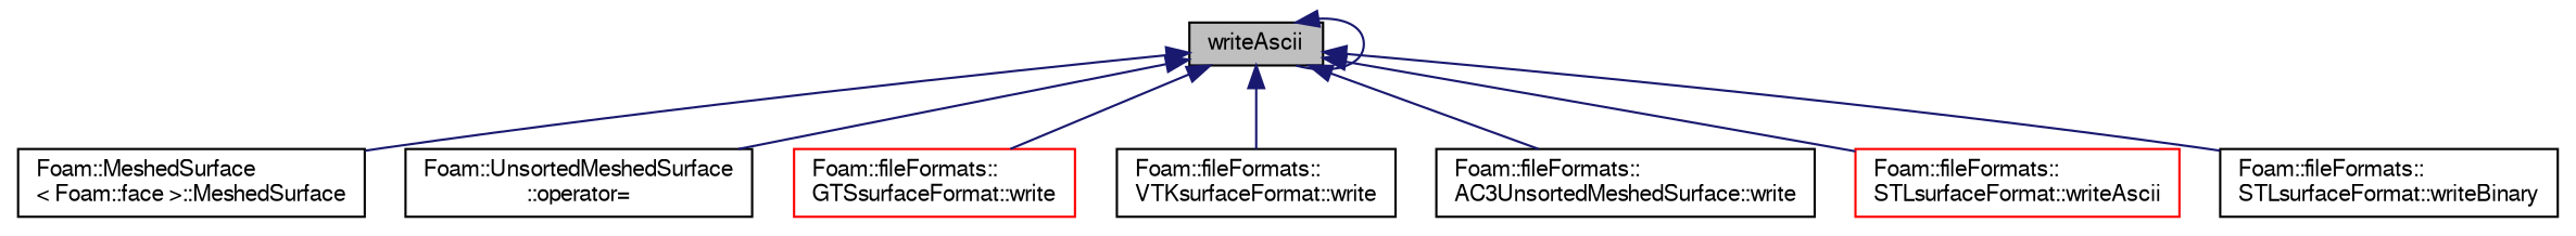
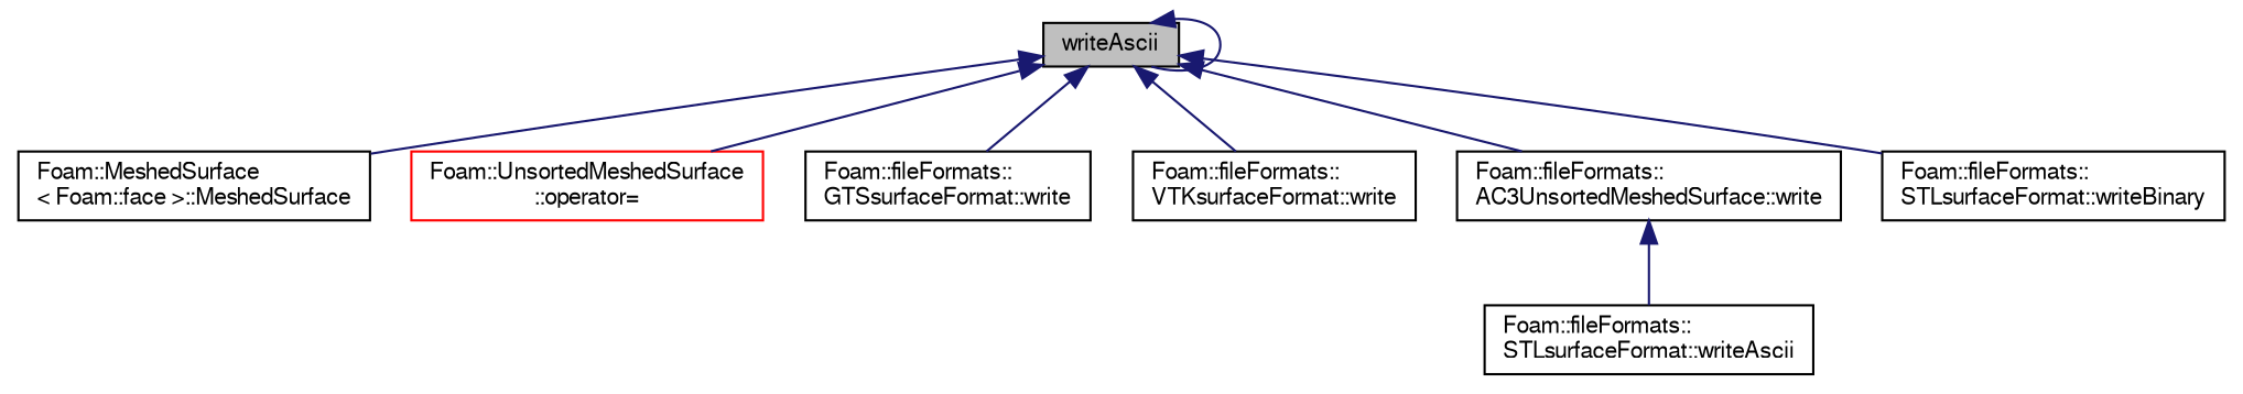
  digraph {
    rankdir=TB
    node [color=black fontname=FreeSans fontsize=10 shape=record]
    edge [color=midnightblue dir=back fontname=FreeSans fontsize=10 labelfontname=FreeSans labelfontsize=10 style=solid]
    n1 [fillcolor=grey75 fontcolor=black height=0.2 label=writeAscii style=filled width=0.4]
    n2 [height=0.2 label="Foam::MeshedSurface\l\< Foam::face \>::MeshedSurface" width=0.4]
-   n3 [height=0.2 label="Foam::UnsortedMeshedSurface\l::operator=" width=0.4]
-   n4 [color=red height=0.2 label="Foam::fileFormats::\lGTSsurfaceFormat::write" width=0.4]
+   n3 [color=red height=0.2 label="Foam::UnsortedMeshedSurface\l::operator=" width=0.4]
+   n4 [height=0.2 label="Foam::fileFormats::\lGTSsurfaceFormat::write" width=0.4]
    n5 [height=0.2 label="Foam::fileFormats::\lVTKsurfaceFormat::write" width=0.4]
    n6 [height=0.2 label="Foam::fileFormats::\lAC3UnsortedMeshedSurface::write" width=0.4]
-   n7 [color=red height=0.2 label="Foam::fileFormats::\lSTLsurfaceFormat::writeAscii" width=0.4]
+   n7 [height=0.2 label="Foam::fileFormats::\lSTLsurfaceFormat::writeAscii" width=0.4]
    n8 [height=0.2 label="Foam::fileFormats::\lSTLsurfaceFormat::writeBinary" width=0.4]
    n1 -> n1
    n1 -> n2
    n1 -> n3
    n1 -> n4
    n1 -> n5
    n1 -> n6
-   n1 -> n7
+   n6 -> n7
    n1 -> n8
  }
